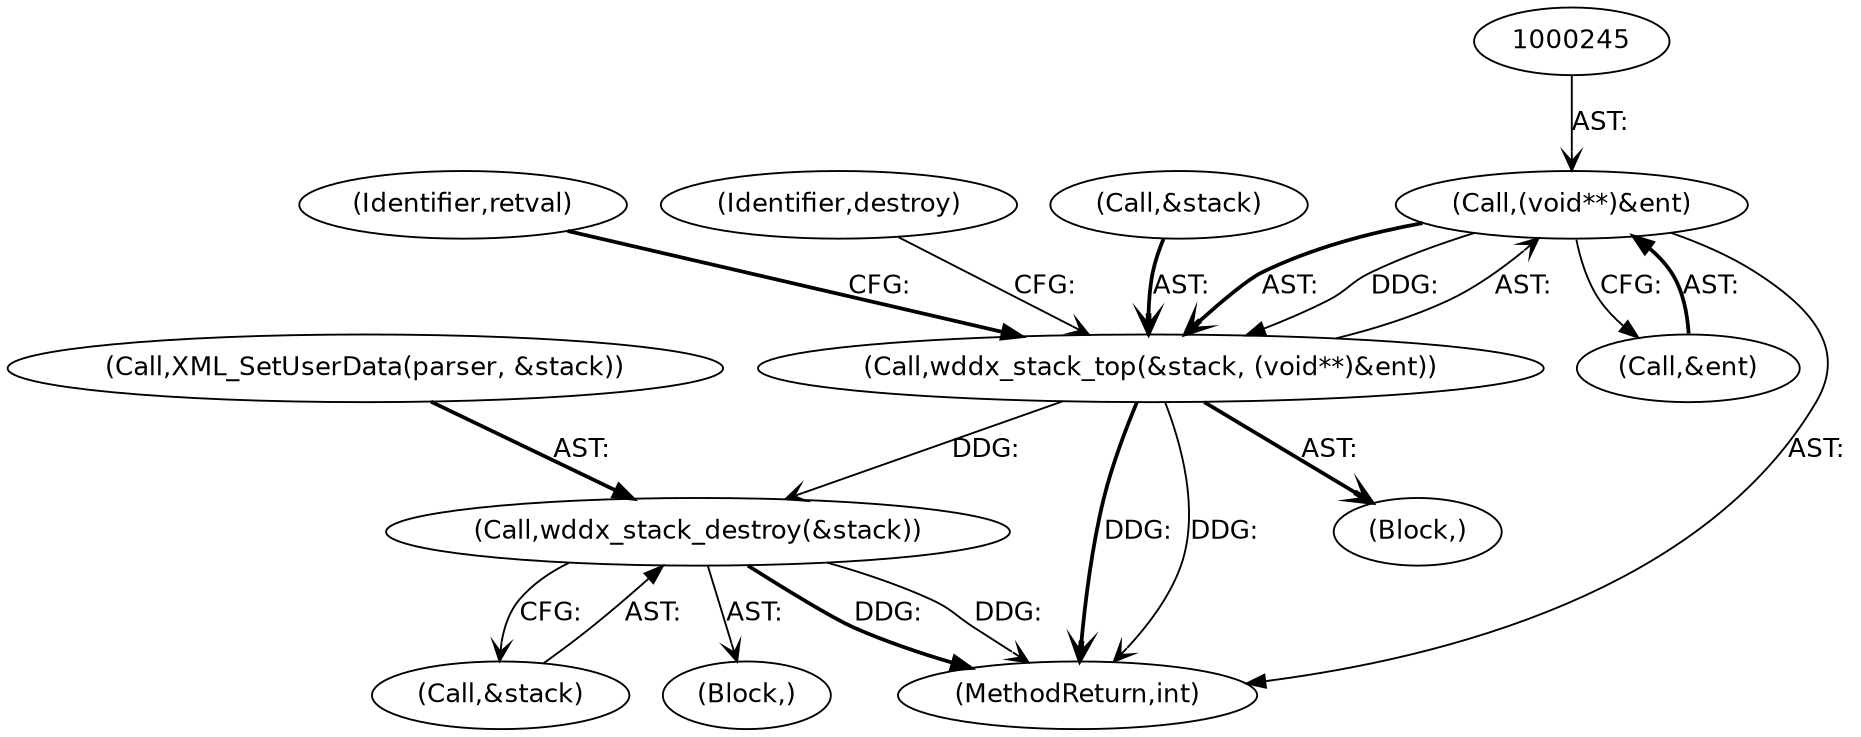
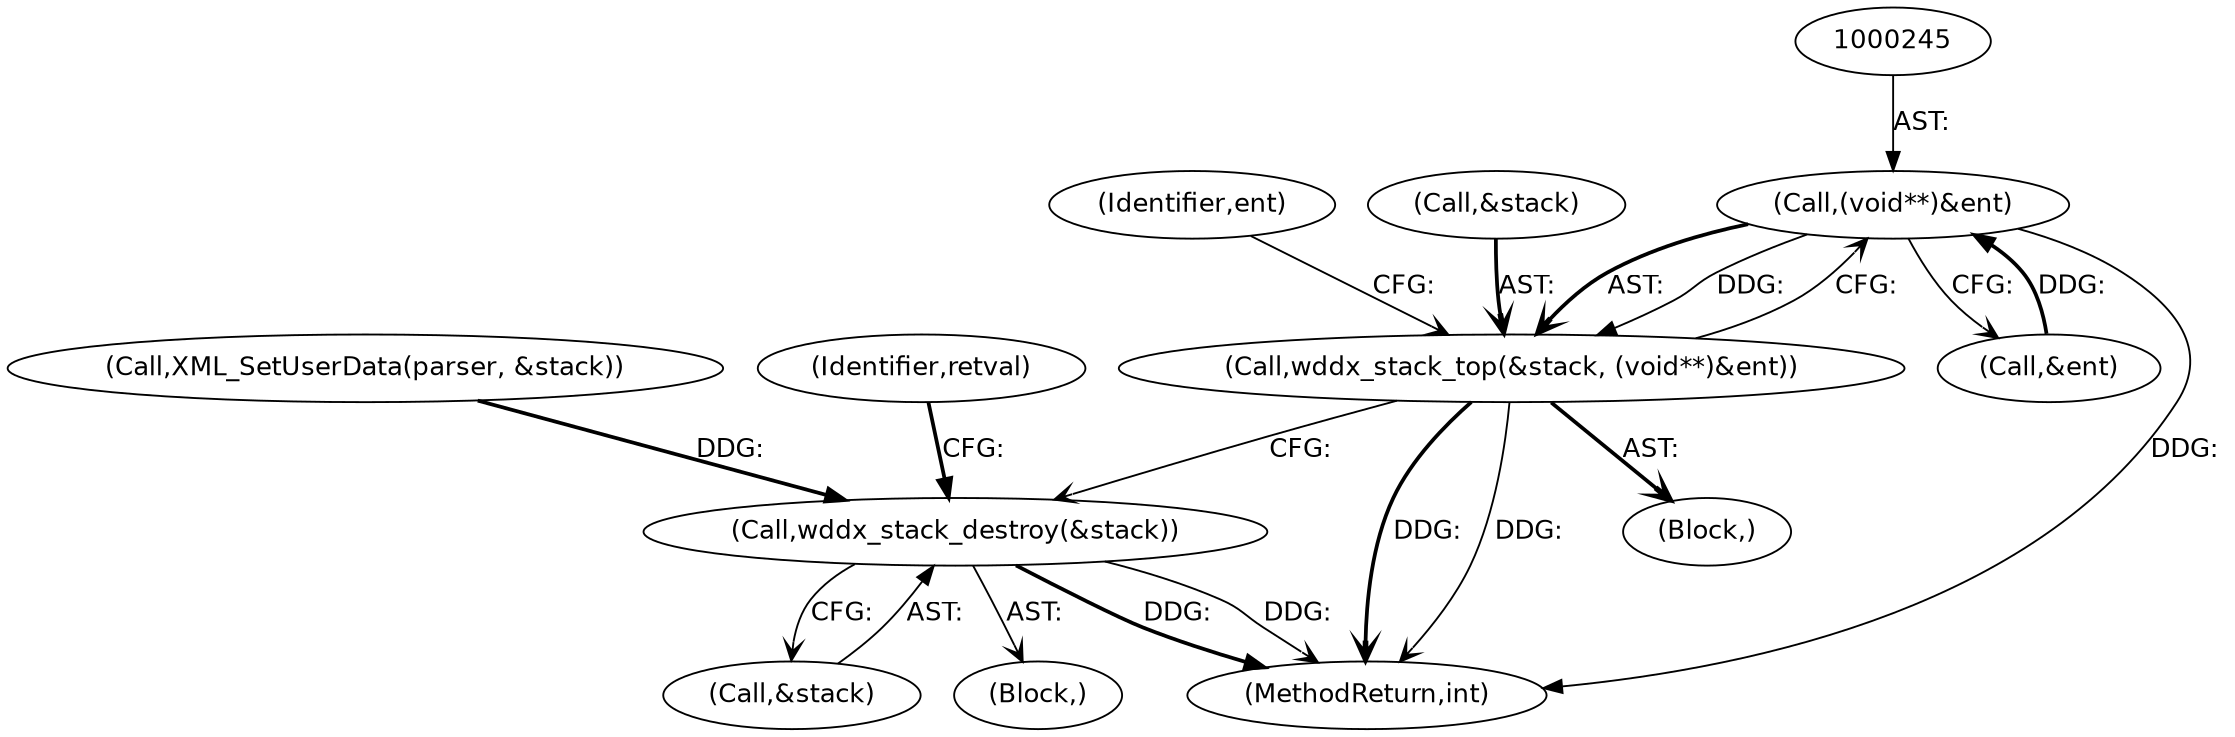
  digraph {
    fontname="DejaVu Sans"
    node [fontname="DejaVu Sans"]
    edge [arrowhead=vee fontname="DejaVu Sans" style=solid]
    n1 [label="(Call,(void**)&ent)"]
    n2 [label="(Call,wddx_stack_top(&stack, (void**)&ent))"]
    n3 [label="(Call,&ent)"]
    n4 [label="(MethodReturn,int)"]
    n5 [label="(Call,wddx_stack_destroy(&stack))"]
    n6 [label="(Block,)"]
    n7 [label="(Call,&stack)"]
    n8 [label="(Block,)"]
    n9 [label="(Call,XML_SetUserData(parser, &stack))"]
    n10 [label="(Identifier,retval)"]
-   n11 [label="(Identifier,destroy)"]
+   n11 [label="(Identifier,ent)"]
    n12 [label="(Call,&stack)"]
    n13 [label=1000245]
    n1 -> n2 [label="AST: " style=bold]
    n1 -> n2 [arrowhead=normal label="DDG: "]
-   n1 -> n3 [arrowhead=normal label="CFG: "]
-   n1 -> n4 [arrowhead=normal label="AST: "]
-   n2 -> n1 [label="AST: "]
+   n1 -> n3 [label="CFG: "]
+   n1 -> n4 [arrowhead=normal label="DDG: "]
+   n2 -> n1 [label="CFG: "]
    n2 -> n4 [label="DDG: " style=bold]
    n2 -> n4 [label="DDG: "]
-   n2 -> n5 [label="DDG: "]
+   n2 -> n5 [label="CFG: "]
    n2 -> n6 [label="AST: " style=bold]
-   n3 -> n1 [arrowhead=normal label="AST: " style=bold]
+   n3 -> n1 [arrowhead=normal label="DDG: " style=bold]
    n5 -> n4 [arrowhead=normal label="DDG: " style=bold]
    n5 -> n4 [label="DDG: "]
    n5 -> n7 [label="CFG: "]
    n5 -> n8 [label="AST: "]
    n7 -> n5 [arrowhead=normal label="AST: "]
-   n9 -> n5 [arrowhead=normal label="AST: " style=bold]
-   n10 -> n2 [arrowhead=normal label="CFG: " style=bold]
+   n9 -> n5 [arrowhead=normal label="DDG: " style=bold]
+   n10 -> n5 [arrowhead=normal label="CFG: " style=bold]
    n11 -> n2 [label="CFG: "]
    n12 -> n2 [label="AST: " style=bold]
-   n13 -> n1 [label="AST: "]
+   n13 -> n1 [arrowhead=normal label="AST: "]
  }
